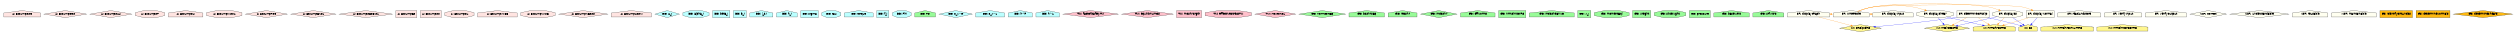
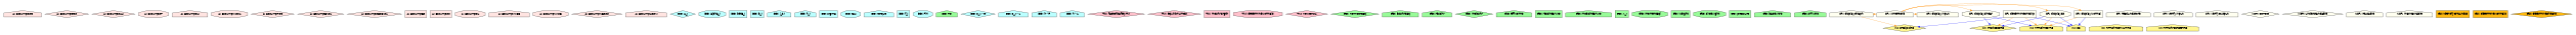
  digraph {
    fontname="DejaVu Sans"
    node [color=black fillcolor=mistyrose fontname="DejaVu Sans" shape=house style=filled]
    edge [color=darkorange fontname="DejaVu Sans"]
    n1 [label="A: assumpSSC"]
    n2 [label="A: assumpFOS" shape=diamond]
    n3 [label="A: assumpSLH" shape=diamond]
    n4 [label="A: assumpSP" shape=octagon]
    n5 [label="A: assumpSLI"]
    n6 [label="A: assumpINSFL" shape=octagon]
    n7 [label="A: assumpPSC" shape=diamond]
    n8 [label="A: assumpENSL" shape=diamond]
    n9 [label="A: assumpSBSBISL" shape=diamond]
    n10 [label="A: assumpES" shape=box]
    n11 [label="A: assumpSF" shape=box]
    n12 [label="A: assumpSL" shape=octagon]
    n13 [label="A: assumpWIBE"]
    n14 [label="A: assumpWISE" shape=octagon]
    n15 [label="A: assumpNESSS" shape=diamond]
    n16 [label="A: assumpHFSM"]
    n17 [fillcolor=paleturquoise1 label="DD: H_i" shape=diamond]
    n18 [fillcolor=paleturquoise1 label="DD: alpha_i" shape=octagon]
    n19 [fillcolor=paleturquoise1 label="DD: beta_i" shape=box]
    n20 [fillcolor=paleturquoise1 label="DD: b_i" shape=box]
    n21 [fillcolor=paleturquoise1 label="DD: l_s,i"]
    n22 [fillcolor=paleturquoise1 label="DD: h_i"]
    n23 [fillcolor=paleturquoise1 label="DD: sigma" shape=box]
    n24 [fillcolor=paleturquoise1 label="DD: tau" shape=octagon]
    n25 [fillcolor=paleturquoise1 label="DD: torque"]
    n26 [fillcolor=paleturquoise1 label="DD: f_i" shape=box]
    n27 [fillcolor=paleturquoise1 label="DD: Phi" shape=octagon]
    n28 [fillcolor=palegreen label="DD: Psi"]
    n29 [fillcolor=paleturquoise1 label="DD: F_x^G" shape=diamond]
    n30 [fillcolor=paleturquoise1 label="DD: F_x^H"]
    n31 [fillcolor=paleturquoise1 label="DD: h^R"]
    n32 [fillcolor=paleturquoise1 label="DD: h^L"]
    n33 [fillcolor=pink label="TM: factOfSafetyTM" shape=diamond]
    n34 [fillcolor=pink label="TM: equilibriumCS" shape=diamond]
    n35 [fillcolor=pink label="TM: mcShrSrgth" shape=box]
-   n36 [fillcolor=pink label="TM: effectiveStressTM" shape=octagon]
+   n36 [fillcolor=pink label="TM: determineNormalF" shape=octagon]
    n37 [fillcolor=pink label="TM: newtonSL" shape=diamond]
    n38 [fillcolor=palegreen label="GD: normForcEq" shape=diamond]
    n39 [fillcolor=palegreen label="GD: bsShrFEq"]
    n40 [fillcolor=palegreen label="GD: resShr"]
    n41 [fillcolor=palegreen label="GD: mobShr" shape=diamond]
    n42 [fillcolor=palegreen label="GD: effNormF"]
-   n43 [fillcolor=palegreen label="GD: nrmShrForRC" shape=box]
+   n43 [fillcolor=palegreen label="GD: resShearWO" shape=box]
    n44 [fillcolor=palegreen label="GD: mobShearWO"]
    n45 [fillcolor=palegreen label="GD: X_i" shape=box]
    n46 [fillcolor=palegreen label="GD: momentEql" shape=octagon]
    n47 [fillcolor=palegreen label="GD: weight" shape=box]
    n48 [fillcolor=palegreen label="GD: sliceWght" shape=octagon]
    n49 [fillcolor=palegreen label="GD: pressure" shape=box]
    n50 [fillcolor=palegreen label="GD: baseWtrF"]
    n51 [fillcolor=palegreen label="GD: srfWtrF"]
    n52 [fillcolor=khaki1 label="IM: FS"]
    n53 [fillcolor=khaki1 label="IM: nrmShrForRC"]
    n54 [fillcolor=khaki1 label="IM: intsliceFsRC" shape=diamond]
    n55 [fillcolor=khaki1 label="IM: crtSlpIdRC" shape=diamond]
    n56 [fillcolor=khaki1 label="IM: nrmShrForNumRC"]
    n57 [fillcolor=khaki1 label="IM: nrmShrForDenRC"]
    n58 [fillcolor=ivory label="FR: determineCritSlip" shape=box]
    n59 [fillcolor=ivory label="FR: displayGraph"]
    n60 [fillcolor=ivory label="FR: displayFS" shape=octagon]
    n61 [fillcolor=ivory label="FR: displayNormal" shape=box]
    n62 [fillcolor=ivory label="FR: displayShear" shape=octagon]
    n63 [fillcolor=ivory label="FR: writeToFile"]
    n64 [fillcolor=ivory label="FR: displayInput"]
    n65 [fillcolor=ivory label="FR: readAndStore"]
    n66 [fillcolor=ivory label="FR: verifyInput"]
    n67 [fillcolor=ivory label="FR: verifyOutput"]
    n68 [fillcolor=ivory label="NFR: correct" shape=diamond]
    n69 [fillcolor=ivory label="NFR: understandable" shape=diamond]
    n70 [fillcolor=ivory label="NFR: reusable"]
    n71 [fillcolor=ivory label="NFR: maintainable"]
    n72 [fillcolor=darkgoldenrod1 label="GS: identifyCritAndFS" shape=box]
    n73 [fillcolor=darkgoldenrod1 label="GS: determineNormalF" shape=box]
    n74 [fillcolor=darkgoldenrod1 label="GS: determineShearF" shape=diamond]
    subgraph sub_1 {
      rank=same
      n1
      n2
      n3
      n4
      n5
      n6
      n7
      n8
      n9
      n10
      n11
      n12
      n13
      n14
      n15
      n16
    }
    subgraph sub_2 {
      rank=same
      n17
      n18
      n19
      n20
      n21
      n22
      n23
      n24
      n25
      n26
      n27
      n28
      n29
      n30
      n31
      n32
    }
    subgraph sub_3 {
      rank=same
      n33
      n34
      n35
      n36
      n37
    }
    subgraph sub_4 {
      rank=same
      n38
      n39
      n40
      n41
      n42
      n43
      n44
      n45
      n46
      n47
      n48
      n49
      n50
      n51
    }
    subgraph sub_5 {
      rank=same
      n52
      n53
      n54
      n55
      n56
      n57
    }
    subgraph sub_6 {
      rank=same
      n58
      n59
      n60
      n61
      n62
      n63
      n64
      n65
      n66
      n67
      n68
      n69
      n70
      n71
    }
    subgraph sub_7 {
      rank=same
      n72
      n73
      n74
    }
    n58 -> n52 [color=blue]
    n58 -> n53
    n58 -> n54
    n58 -> n55 [color=blue]
    n59 -> n55
    n60 -> n52 [color=blue]
    n60 -> n53
    n60 -> n54 [color=blue]
    n61 -> n52 [color=blue]
    n61 -> n53
    n62 -> n53 [color=blue]
    n62 -> n54 [color=blue]
    n63 -> n59
    n63 -> n60
    n63 -> n61
    n63 -> n62
    n63 -> n64
  }
